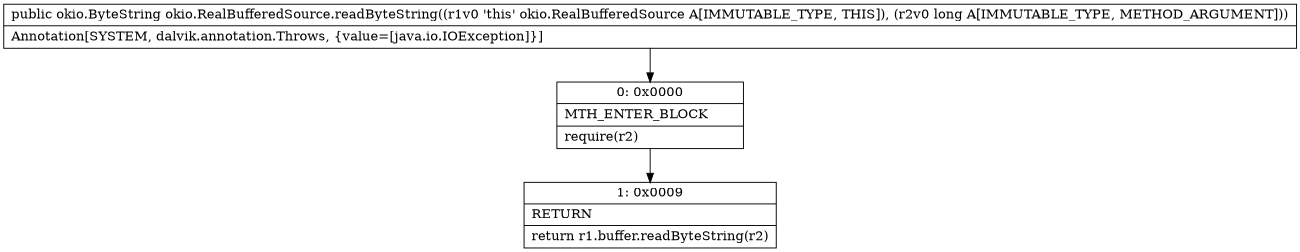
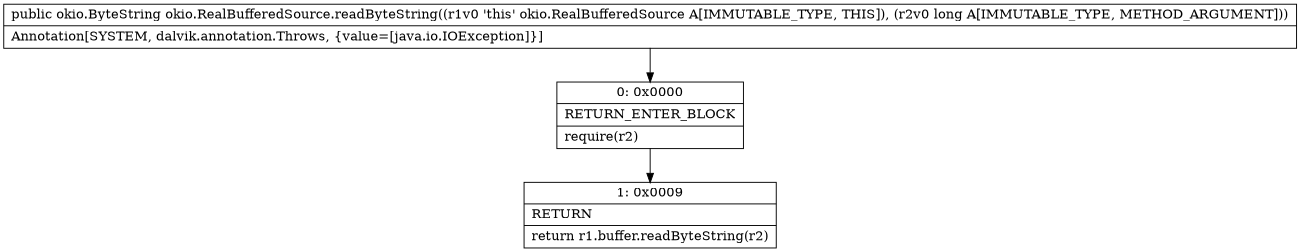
  digraph {
    node [shape=record]
-   n1 [label="{0\:\ 0x0000|MTH_ENTER_BLOCK\l|require(r2)\l}"]
+   n1 [label="{0\:\ 0x0000|RETURN_ENTER_BLOCK\l|require(r2)\l}"]
    n2 [label="{1\:\ 0x0009|RETURN\l|return r1.buffer.readByteString(r2)\l}"]
    n3 [label="{public okio.ByteString okio.RealBufferedSource.readByteString((r1v0 'this' okio.RealBufferedSource A[IMMUTABLE_TYPE, THIS]), (r2v0 long A[IMMUTABLE_TYPE, METHOD_ARGUMENT]))  | Annotation[SYSTEM, dalvik.annotation.Throws, \{value=[java.io.IOException]\}]\l}"]
    n1 -> n2
    n3 -> n1
  }
